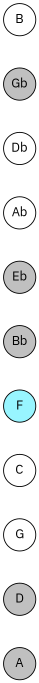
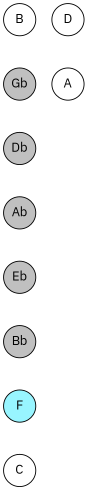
  graph {
    fontname="IBM Plex Sans"
    mindist=.1
    node [fillcolor=white fontname="IBM Plex Sans" margin=0 shape=circle style=filled]
    edge [fontname="IBM Plex Sans" style=invis]
    B
    Gb [fillcolor=gray]
-   Db
-   Ab
+   Db [fillcolor=gray]
+   Ab [fillcolor=gray]
    Eb [fillcolor=gray]
    Bb [fillcolor=gray]
    F [fillcolor=cadetblue1]
    C
-   G
-   D [fillcolor=gray]
-   A [fillcolor=gray]
+   D
+   A
    subgraph sub_1 {
      B
      Gb
      Db
      Ab
      Eb
      Bb
      F
      C
-     G
      D
      A
    }
    B -- Gb
    Gb -- Db
    Db -- Ab
    Ab -- Eb
    Eb -- Bb
    Bb -- F
    F -- C
-   C -- G
-   G -- D
    D -- A
  }
